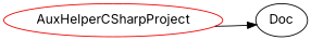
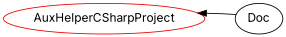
  digraph {
    rankdir=LR
    fontname=Inter
    node [fontname=Inter]
    n1 [color=red2 label=AuxHelperCSharpProject shape=oval]
    Doc
-   n1 -> Doc [fontname=Inter]
+   Doc -> n1 [fontname=Inter]
  }
